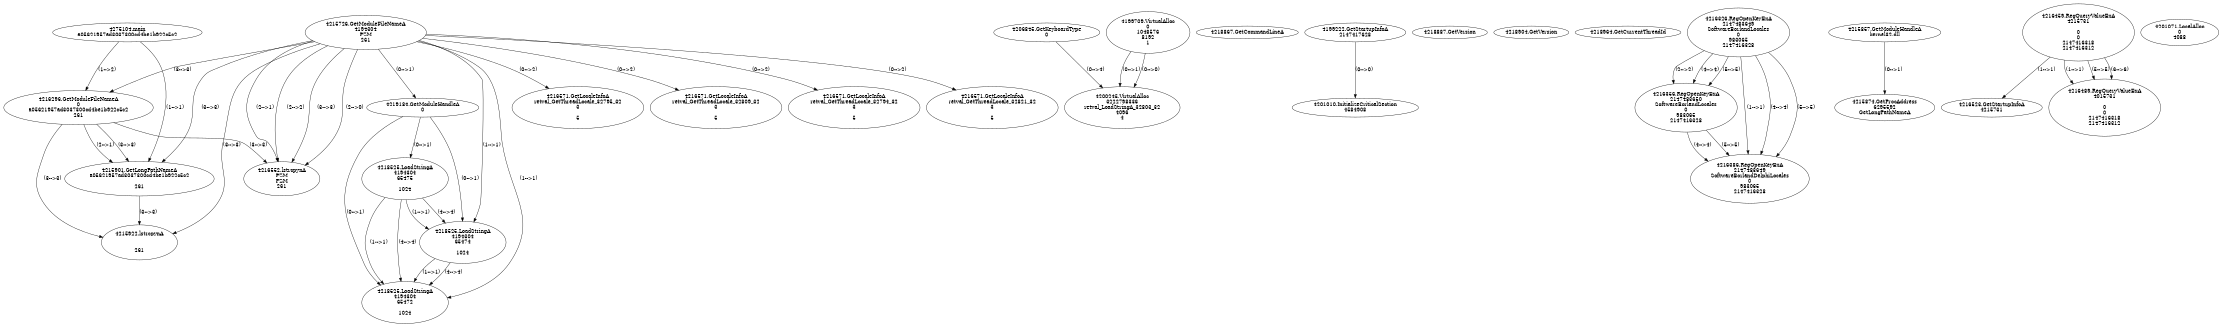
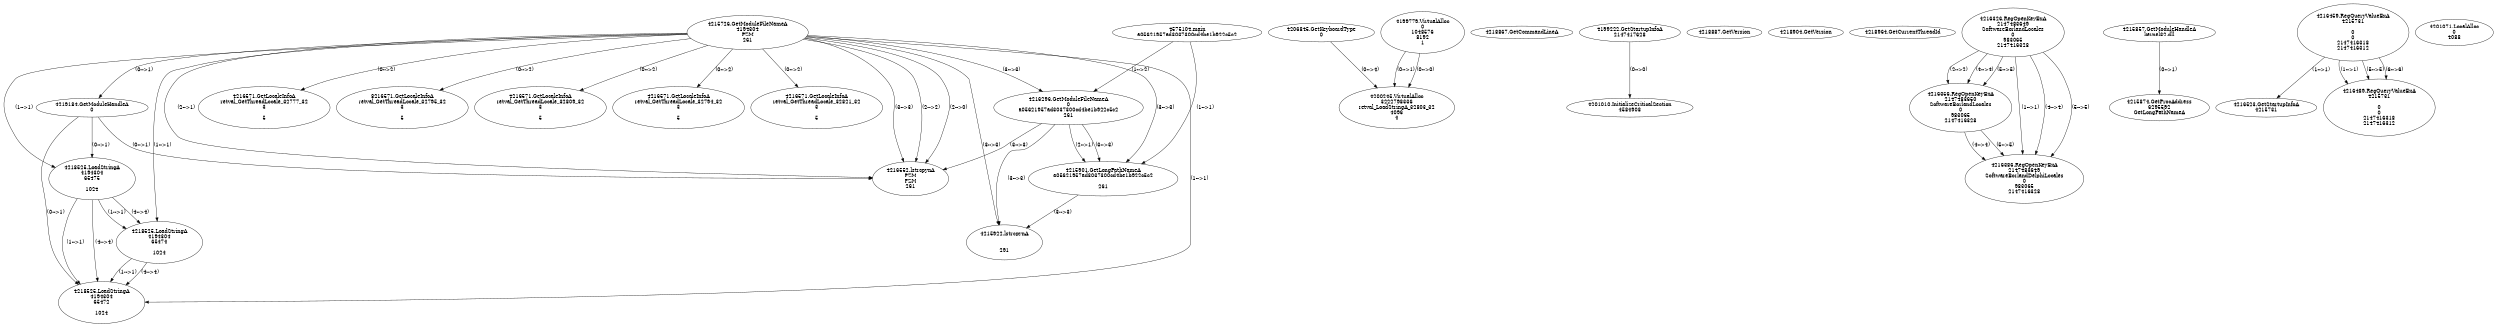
  digraph {
-   n1 [label="4275104.main\na05621957ad3037300cd4be1b922c5c2"]
+   n1 [label="4575104.main\na05621957ad3037300cd4be1b922c5c2"]
    n2 [label="4216296.GetModuleFileNameA\n0\na05621957ad3037300cd4be1b922c5c2\n261"]
    n3 [label="4215901.GetLongPathNameA\na05621957ad3037300cd4be1b922c5c2\n\n261"]
    n4 [label="4216552.lstrcpynA\nPZM\nPZM\n261"]
-   n5 [label="4215922.lstrcpynA\n\n\n261"]
+   n5 [label="4215922.lstrcpynA\n\n\n291"]
    n6 [label="4219184.GetModuleHandleA\n0"]
    n7 [label="4218525.LoadStringA\n4194304\n65475\n\n1024"]
    n8 [label="4218525.LoadStringA\n4194304\n65474\n\n1024"]
    n9 [label="4218525.LoadStringA\n4194304\n65472\n\n1024"]
    n10 [label="4215726.GetModuleFileNameA\n4194304\nPZM\n261"]
-   n12 [label="4216571.GetLocaleInfoA\nretval_GetThreadLocale_32795_32\n3\n\n5"]
+   n11 [label="4216571.GetLocaleInfoA\nretval_GetThreadLocale_32777_32\n3\n\n5"]
+   n12 [label="8216571.GetLocaleInfoA\nretval_GetThreadLocale_32795_32\n3\n\n5"]
    n13 [label="4216571.GetLocaleInfoA\nretval_GetThreadLocale_32809_32\n3\n\n5"]
    n14 [label="4216571.GetLocaleInfoA\nretval_GetThreadLocale_32794_32\n3\n\n5"]
    n15 [label="4216571.GetLocaleInfoA\nretval_GetThreadLocale_32821_32\n3\n\n5"]
    n16 [label="4206845.GetKeyboardType\n0"]
    n17 [label="4200245.VirtualAlloc\n3222798336\nretval_LoadStringA_32803_32\n4096\n4"]
    n18 [label="4218867.GetCommandLineA\n"]
    n19 [label="4199222.GetStartupInfoA\n2147417628"]
    n20 [label="4201010.InitializeCriticalSection\n4584908"]
    n21 [label="4218887.GetVersion\n"]
    n22 [label="4218904.GetVersion\n"]
    n23 [label="4218964.GetCurrentThreadId\n"]
    n24 [label="4216326.RegOpenKeyExA\n2147483649\nSoftware\Borland\Locales\n0\n983065\n2147416328"]
    n25 [label="4216356.RegOpenKeyExA\n2147483650\nSoftware\Borland\Locales\n0\n983065\n2147416328"]
    n26 [label="4216386.RegOpenKeyExA\n2147483649\nSoftware\Borland\Delphi\Locales\n0\n983065\n2147416328"]
    n27 [label="4215857.GetModuleHandleA\nkernel32.dll"]
    n28 [label="4215874.GetProcAddress\n6295592\nGetLongPathNameA"]
    n29 [label="4216459.RegQueryValueExA\n4215731\n\n0\n0\n2147416318\n2147416312"]
    n30 [label="4216523.GetStartupInfoA\n4215731"]
-   n31 [label="4216489.RegQueryValueExA\n4015731\n\n0\n0\n2147416318\n2147416312"]
+   n31 [label="4216489.RegQueryValueExA\n4215731\n\n0\n0\n2147416318\n2147416312"]
    n32 [label="4201071.LocalAlloc\n0\n4088"]
-   n33 [label="4199709.VirtualAlloc\n0\n1048576\n8192\n1"]
+   n33 [label="4199779.VirtualAlloc\n0\n1048576\n8192\n1"]
    n1 -> n2 [label="(1-->2)"]
    n1 -> n3 [label="(1-->1)"]
    n2 -> n3 [label="(2-->1)"]
    n2 -> n3 [label="(3-->3)"]
    n2 -> n4 [label="(3-->3)"]
    n2 -> n5 [label="(3-->3)"]
    n3 -> n5 [label="(3-->3)"]
    n6 -> n7 [label="(0-->1)"]
-   n6 -> n8 [label="(0-->1)"]
+   n6 -> n4 [label="(0-->1)"]
    n6 -> n9 [label="(0-->1)"]
    n7 -> n8 [label="(1-->1)"]
    n7 -> n8 [label="(4-->4)"]
    n7 -> n9 [label="(1-->1)"]
    n7 -> n9 [label="(4-->4)"]
    n8 -> n9 [label="(1-->1)"]
    n8 -> n9 [label="(4-->4)"]
    n10 -> n2 [label="(3-->3)"]
    n10 -> n3 [label="(3-->3)"]
    n10 -> n4 [label="(2-->1)"]
    n10 -> n4 [label="(2-->2)"]
    n10 -> n4 [label="(3-->3)"]
    n10 -> n4 [label="(2-->0)"]
    n10 -> n5 [label="(3-->3)"]
    n10 -> n6 [label="(0-->1)"]
+   n10 -> n7 [label="(1-->1)"]
    n10 -> n8 [label="(1-->1)"]
    n10 -> n9 [label="(1-->1)"]
+   n10 -> n11 [label="(0-->2)"]
    n10 -> n12 [label="(0-->2)"]
    n10 -> n13 [label="(0-->2)"]
    n10 -> n14 [label="(0-->2)"]
    n10 -> n15 [label="(0-->2)"]
    n16 -> n17 [label="(0-->4)"]
    n19 -> n20 [label="(0-->0)"]
    n24 -> n25 [label="(2-->2)"]
    n24 -> n25 [label="(4-->4)"]
    n24 -> n25 [label="(5-->5)"]
    n24 -> n26 [label="(1-->1)"]
    n24 -> n26 [label="(4-->4)"]
    n24 -> n26 [label="(5-->5)"]
    n25 -> n26 [label="(4-->4)"]
    n25 -> n26 [label="(5-->5)"]
    n27 -> n28 [label="(0-->1)"]
    n29 -> n30 [label="(1-->1)"]
    n29 -> n31 [label="(1-->1)"]
    n29 -> n31 [label="(5-->5)"]
    n29 -> n31 [label="(6-->6)"]
    n33 -> n17 [label="(0-->1)"]
    n33 -> n17 [label="(0-->0)"]
  }
